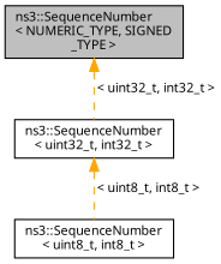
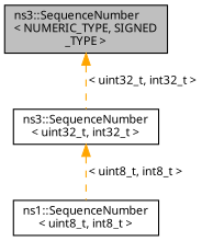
  digraph {
    fontname="Noto Sans"
    node [color=black fillcolor=white fontname="Noto Sans" fontsize=10 shape=record style=filled]
    edge [color=orange dir=back fontname="Noto Sans" fontsize=10 labelfontname=Helvetica labelfontsize=10 style=dashed]
    n1 [fillcolor=grey75 fontcolor=black height=0.2 label="ns3::SequenceNumber\l\< NUMERIC_TYPE, SIGNED\l_TYPE \>" width=0.4]
    n2 [height=0.2 label="ns3::SequenceNumber\l\< uint32_t, int32_t \>" width=0.4]
-   n3 [height=0.2 label="ns3::SequenceNumber\l\< uint8_t, int8_t \>" width=0.4]
+   n3 [height=0.2 label="ns1::SequenceNumber\l\< uint8_t, int8_t \>" width=0.4]
    n1 -> n2 [label=" \< uint32_t, int32_t \>"]
    n2 -> n3 [label=" \< uint8_t, int8_t \>"]
  }
